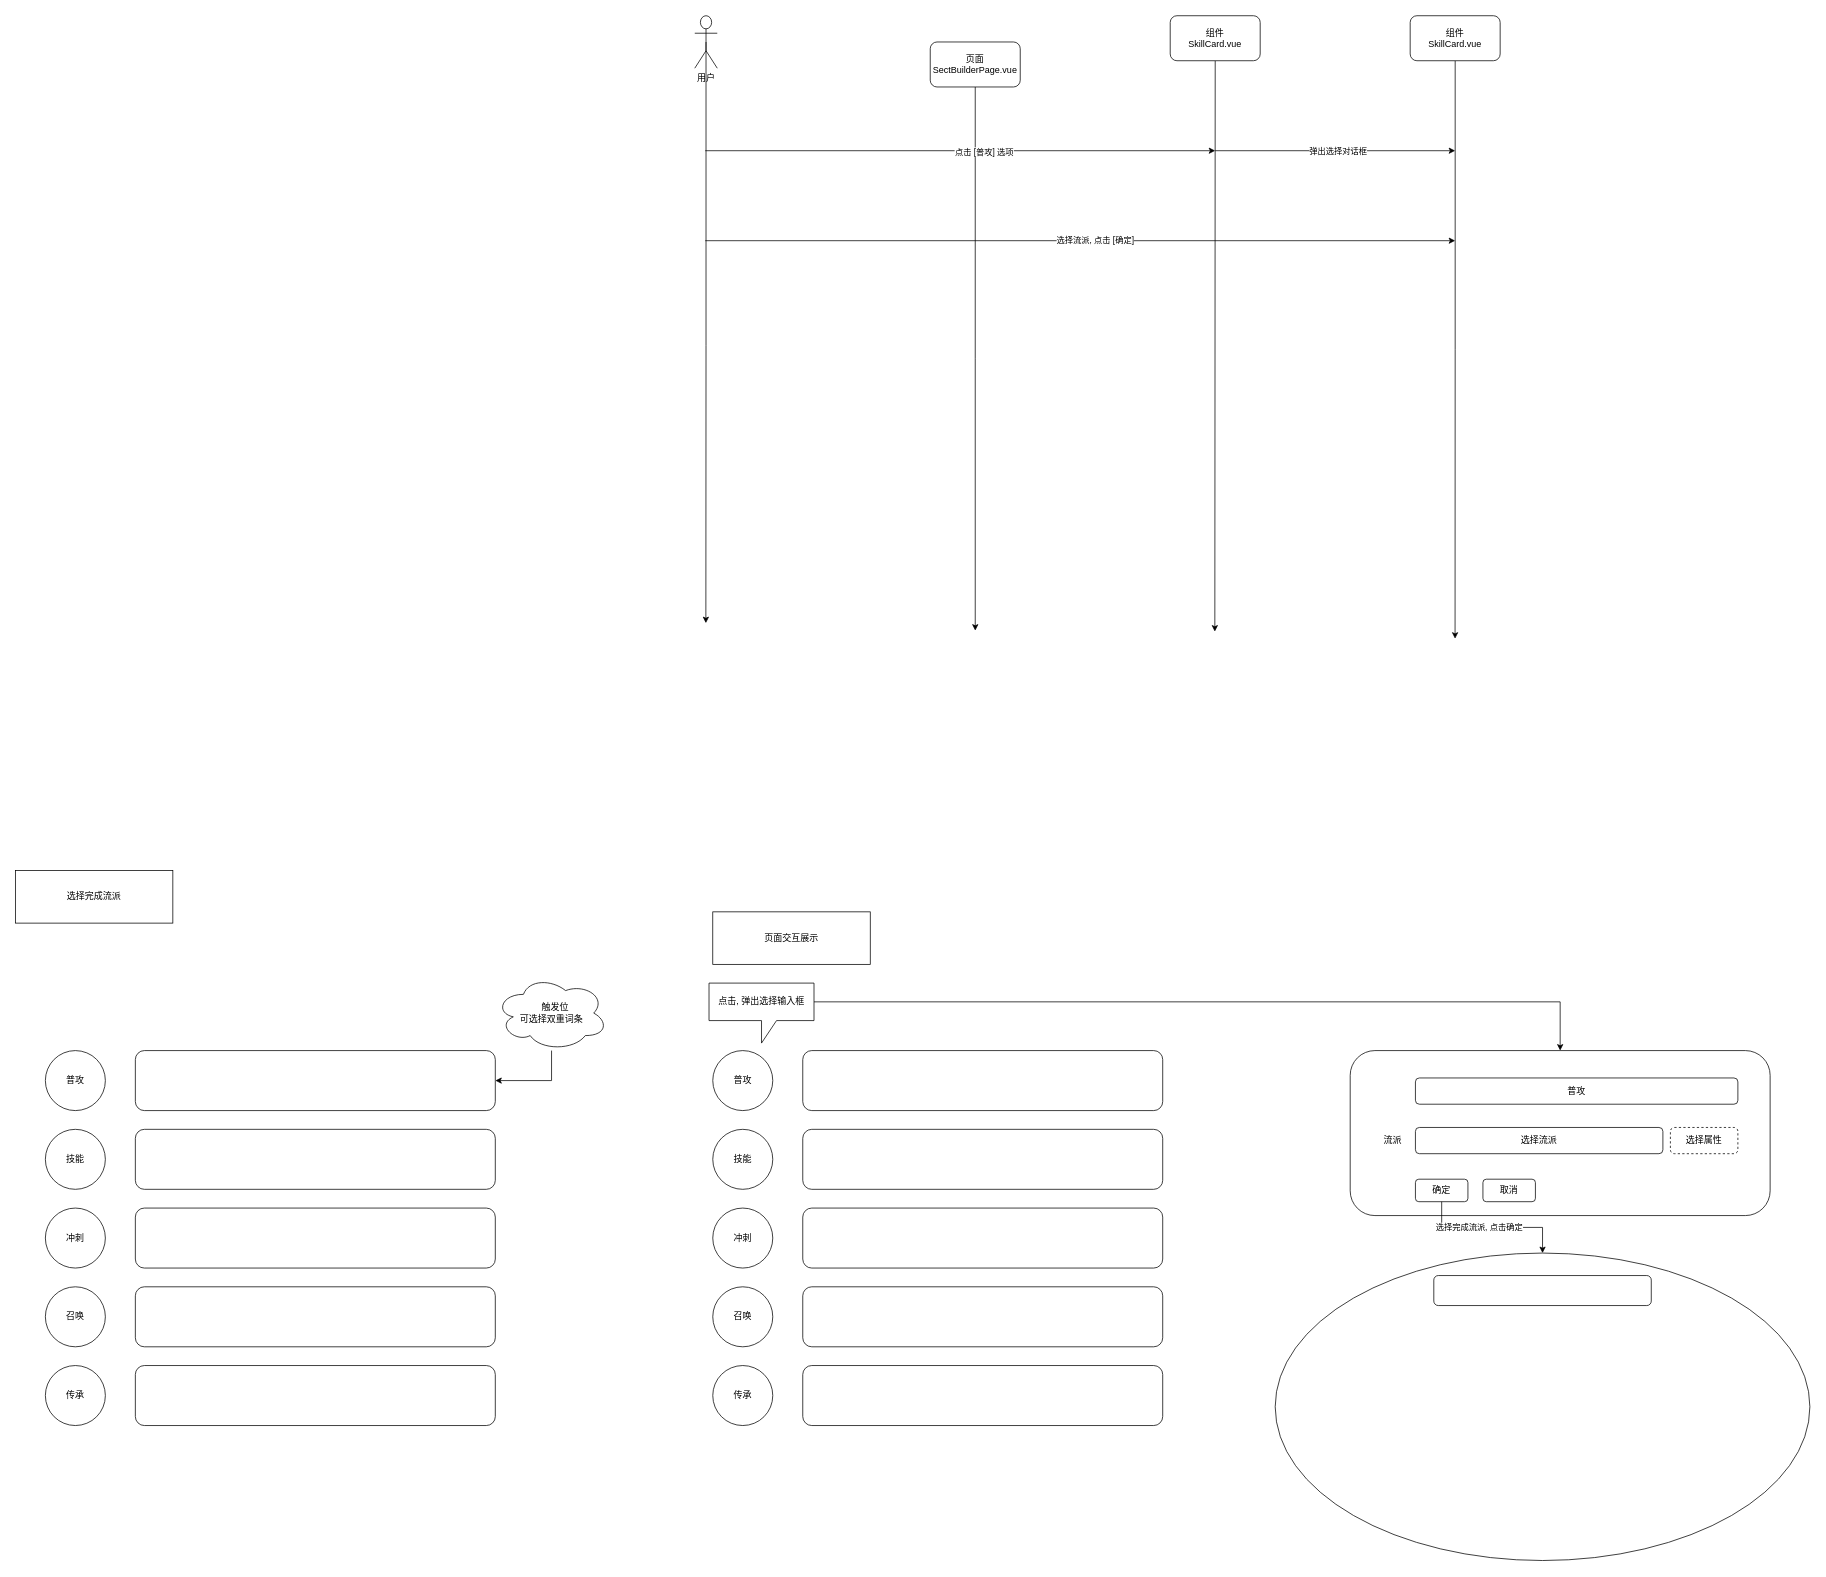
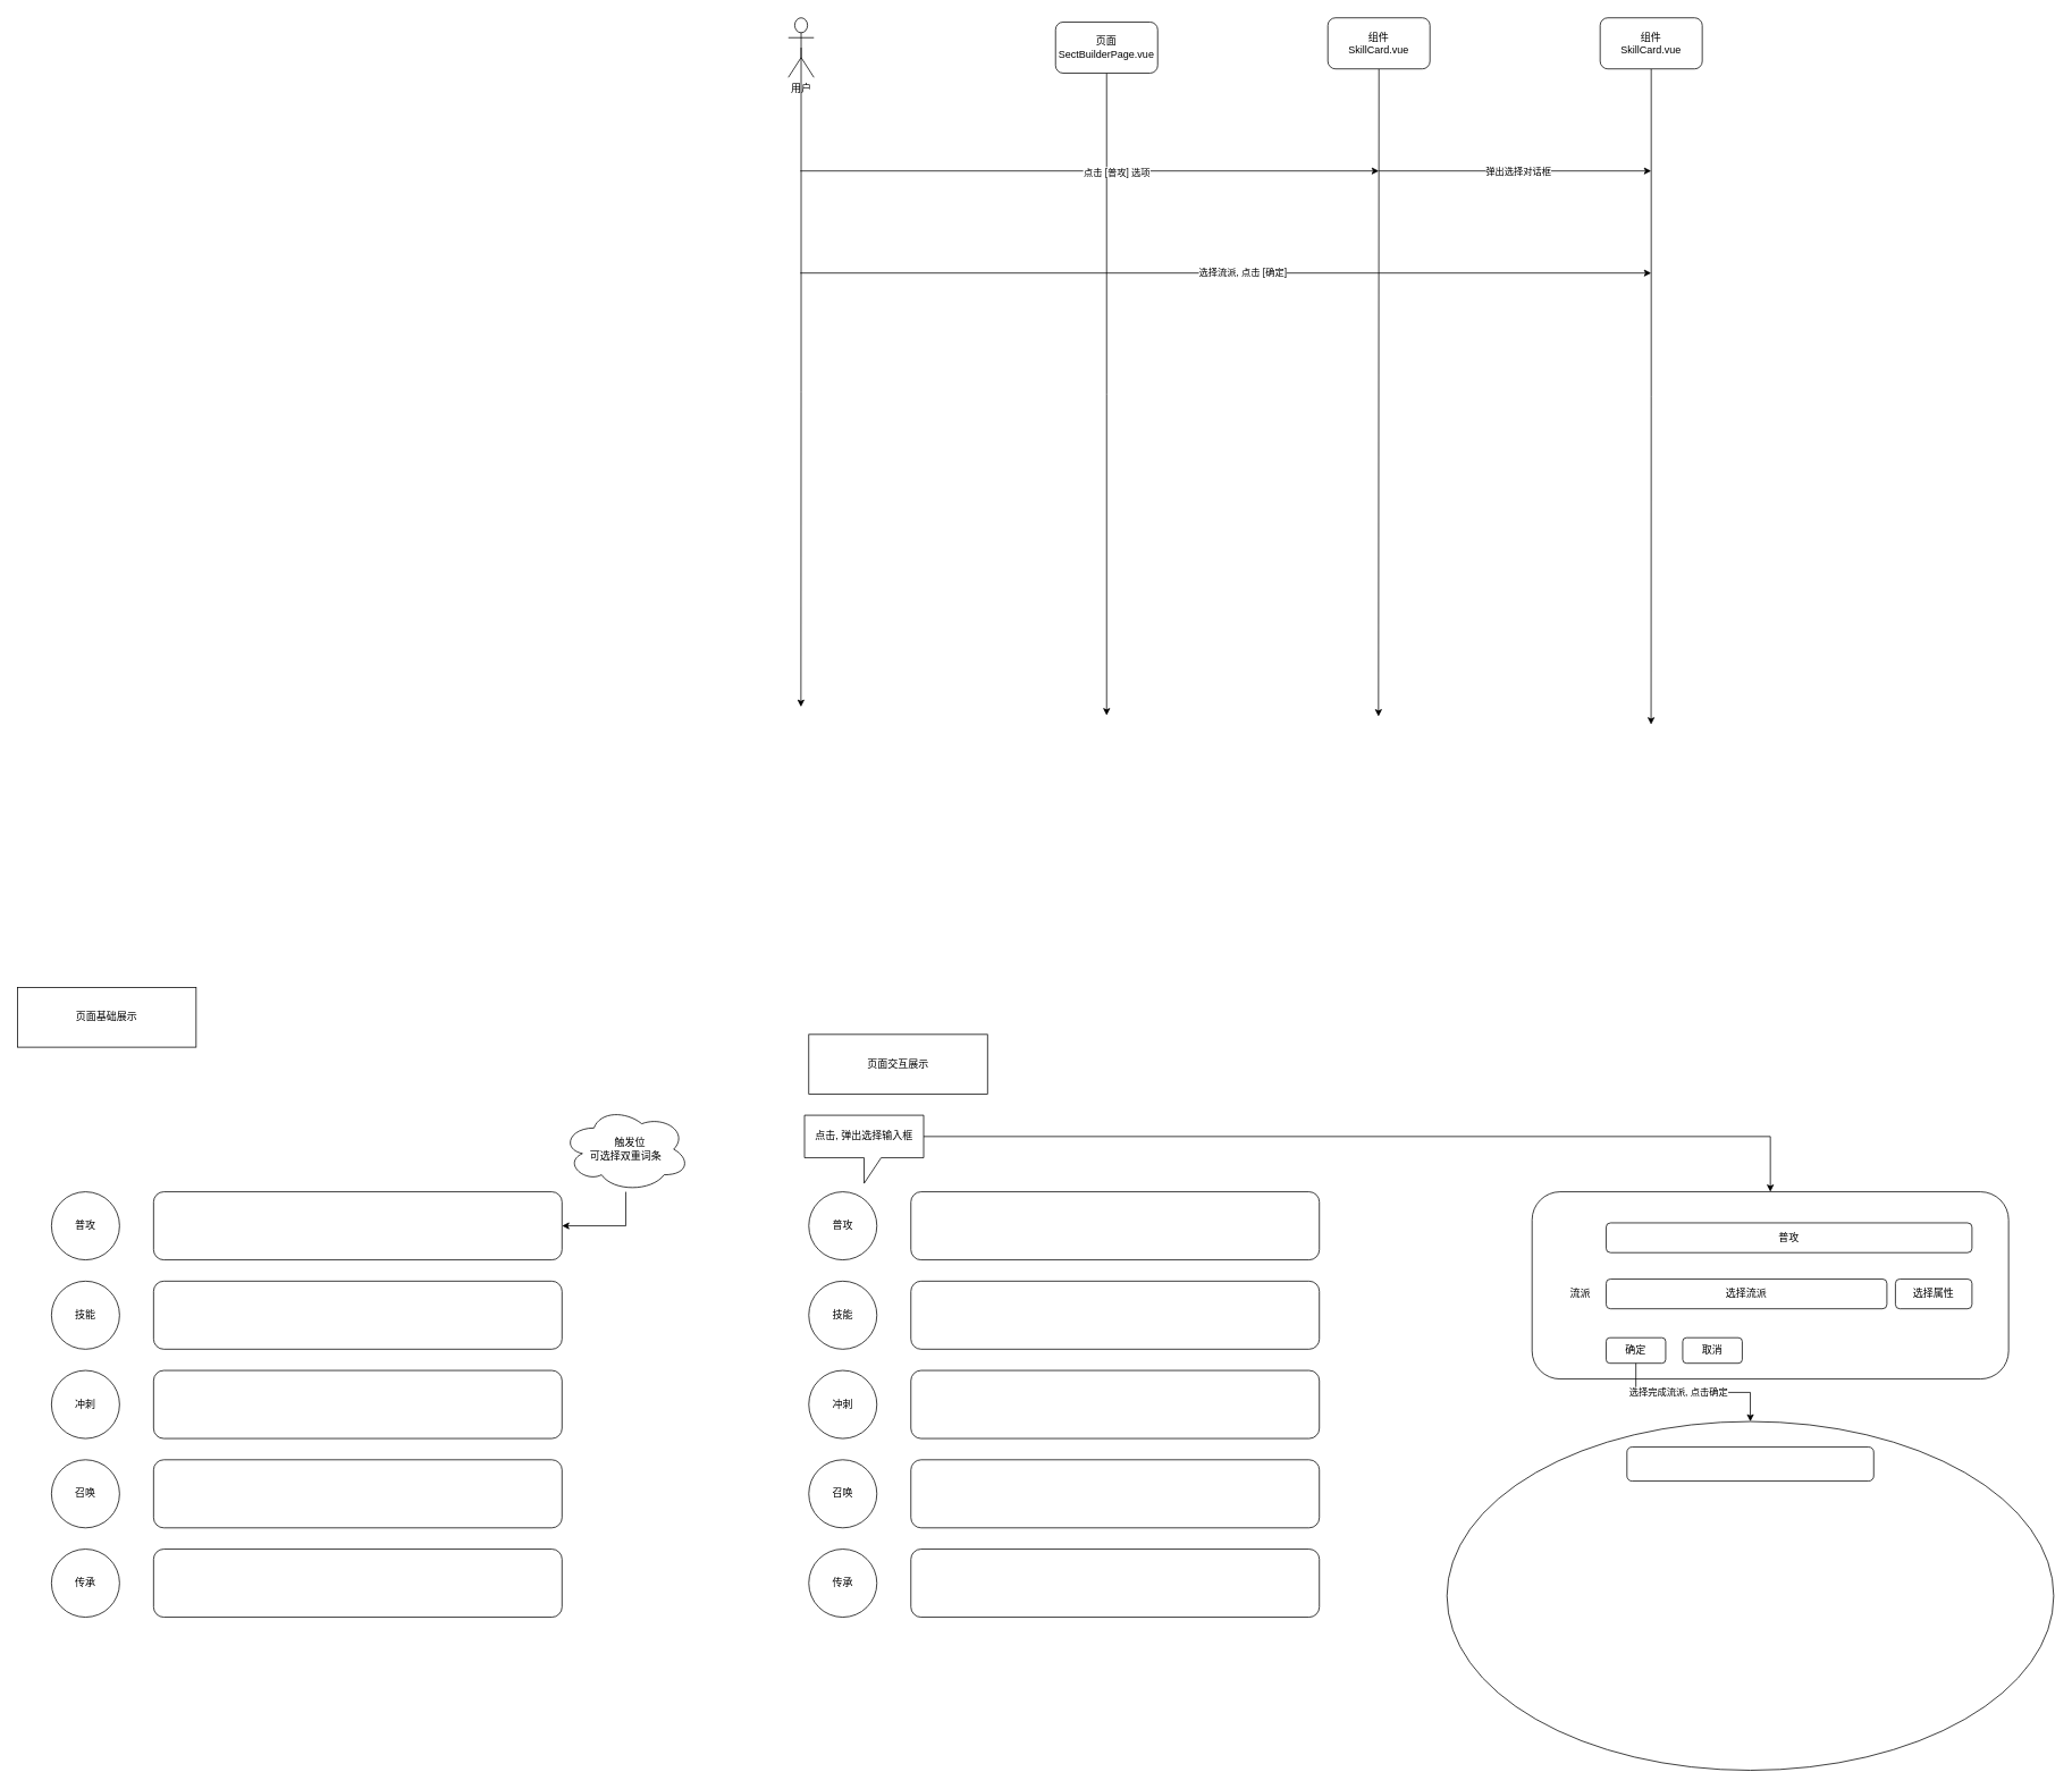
  <mxCell id="0" />
  <mxCell id="1" parent="0" />
  <mxCell id="2" value="普攻" style="ellipse;whiteSpace=wrap;html=1;aspect=fixed;" vertex="1" parent="1"><mxGeometry x="60" y="1400" width="80" height="80" as="geometry" /></mxCell>
  <mxCell id="3" value="技能" style="ellipse;whiteSpace=wrap;html=1;aspect=fixed;" vertex="1" parent="1"><mxGeometry x="60" y="1505" width="80" height="80" as="geometry" /></mxCell>
  <mxCell id="4" value="冲刺" style="ellipse;whiteSpace=wrap;html=1;aspect=fixed;" vertex="1" parent="1"><mxGeometry x="60" y="1610" width="80" height="80" as="geometry" /></mxCell>
  <mxCell id="5" value="召唤" style="ellipse;whiteSpace=wrap;html=1;aspect=fixed;" vertex="1" parent="1"><mxGeometry x="60" y="1715" width="80" height="80" as="geometry" /></mxCell>
  <mxCell id="6" value="传承" style="ellipse;whiteSpace=wrap;html=1;aspect=fixed;" vertex="1" parent="1"><mxGeometry x="60" y="1820" width="80" height="80" as="geometry" /></mxCell>
  <mxCell id="7" value="" style="rounded=1;whiteSpace=wrap;html=1;" vertex="1" parent="1"><mxGeometry x="180" y="1400" width="480" height="80" as="geometry" /></mxCell>
  <mxCell id="8" style="edgeStyle=orthogonalEdgeStyle;rounded=0;orthogonalLoop=1;jettySize=auto;html=1;entryX=1;entryY=0.5;entryDx=0;entryDy=0;" edge="1" parent="1" source="9" target="7"><mxGeometry relative="1" as="geometry" /></mxCell>
  <mxCell id="9" value="&amp;nbsp; &amp;nbsp;触发位&lt;div&gt;可选择双重词条&lt;/div&gt;" style="ellipse;shape=cloud;whiteSpace=wrap;html=1;" vertex="1" parent="1"><mxGeometry x="660" y="1300" width="150" height="100" as="geometry" /></mxCell>
  <mxCell id="10" value="" style="rounded=1;whiteSpace=wrap;html=1;" vertex="1" parent="1"><mxGeometry x="180" y="1505" width="480" height="80" as="geometry" /></mxCell>
  <mxCell id="11" value="" style="rounded=1;whiteSpace=wrap;html=1;" vertex="1" parent="1"><mxGeometry x="180" y="1610" width="480" height="80" as="geometry" /></mxCell>
  <mxCell id="12" value="" style="rounded=1;whiteSpace=wrap;html=1;" vertex="1" parent="1"><mxGeometry x="180" y="1715" width="480" height="80" as="geometry" /></mxCell>
  <mxCell id="13" value="" style="rounded=1;whiteSpace=wrap;html=1;" vertex="1" parent="1"><mxGeometry x="180" y="1820" width="480" height="80" as="geometry" /></mxCell>
- <mxCell id="14" value="选择完成流派" style="rounded=0;whiteSpace=wrap;html=1;" vertex="1" parent="1"><mxGeometry width="210" height="70" as="geometry" x="20" y="1160" /></mxCell>
+ <mxCell id="14" value="页面基础展示" style="rounded=0;whiteSpace=wrap;html=1;" vertex="1" parent="1"><mxGeometry width="210" height="70" as="geometry" x="20" y="1160" /></mxCell>
  <mxCell id="15" value="页面交互展示" style="rounded=0;whiteSpace=wrap;html=1;" vertex="1" parent="1"><mxGeometry x="950" y="1215" width="210" height="70" as="geometry" /></mxCell>
  <mxCell id="16" value="普攻" style="ellipse;whiteSpace=wrap;html=1;aspect=fixed;" vertex="1" parent="1"><mxGeometry x="950" y="1400" width="80" height="80" as="geometry" /></mxCell>
  <mxCell id="17" value="技能" style="ellipse;whiteSpace=wrap;html=1;aspect=fixed;" vertex="1" parent="1"><mxGeometry x="950" y="1505" width="80" height="80" as="geometry" /></mxCell>
  <mxCell id="18" value="冲刺" style="ellipse;whiteSpace=wrap;html=1;aspect=fixed;" vertex="1" parent="1"><mxGeometry x="950" y="1610" width="80" height="80" as="geometry" /></mxCell>
  <mxCell id="19" value="召唤" style="ellipse;whiteSpace=wrap;html=1;aspect=fixed;" vertex="1" parent="1"><mxGeometry x="950" y="1715" width="80" height="80" as="geometry" /></mxCell>
  <mxCell id="20" value="传承" style="ellipse;whiteSpace=wrap;html=1;aspect=fixed;" vertex="1" parent="1"><mxGeometry x="950" y="1820" width="80" height="80" as="geometry" /></mxCell>
  <mxCell id="21" value="" style="rounded=1;whiteSpace=wrap;html=1;" vertex="1" parent="1"><mxGeometry x="1070" y="1400" width="480" height="80" as="geometry" /></mxCell>
  <mxCell id="22" value="" style="rounded=1;whiteSpace=wrap;html=1;" vertex="1" parent="1"><mxGeometry x="1070" y="1505" width="480" height="80" as="geometry" /></mxCell>
  <mxCell id="23" value="" style="rounded=1;whiteSpace=wrap;html=1;" vertex="1" parent="1"><mxGeometry x="1070" y="1610" width="480" height="80" as="geometry" /></mxCell>
  <mxCell id="24" value="" style="rounded=1;whiteSpace=wrap;html=1;" vertex="1" parent="1"><mxGeometry x="1070" y="1715" width="480" height="80" as="geometry" /></mxCell>
  <mxCell id="25" value="" style="rounded=1;whiteSpace=wrap;html=1;" vertex="1" parent="1"><mxGeometry x="1070" y="1820" width="480" height="80" as="geometry" /></mxCell>
  <mxCell id="26" style="edgeStyle=orthogonalEdgeStyle;rounded=0;orthogonalLoop=1;jettySize=auto;html=1;exitX=0;exitY=0;exitDx=140;exitDy=25;exitPerimeter=0;entryX=0.5;entryY=0;entryDx=0;entryDy=0;" edge="1" parent="1" source="27" target="28"><mxGeometry relative="1" as="geometry" /></mxCell>
  <mxCell id="27" value="点击, 弹出选择输入框" style="shape=callout;whiteSpace=wrap;html=1;perimeter=calloutPerimeter;" vertex="1" parent="1"><mxGeometry x="945" y="1310" width="140" height="80" as="geometry" /></mxCell>
  <mxCell id="28" value="" style="rounded=1;whiteSpace=wrap;html=1;" vertex="1" parent="1"><mxGeometry x="1800" y="1400" width="560" height="220" as="geometry" /></mxCell>
  <mxCell id="29" value="" style="group" vertex="1" connectable="0" parent="1"><mxGeometry x="1827" y="1436.5" width="490" height="165" as="geometry" /></mxCell>
  <mxCell id="30" value="" style="group" vertex="1" connectable="0" parent="29"><mxGeometry x="60" y="135" width="160" height="30" as="geometry" /></mxCell>
  <mxCell id="31" value="确定" style="rounded=1;whiteSpace=wrap;html=1;" vertex="1" parent="30"><mxGeometry width="70" height="30" as="geometry" /></mxCell>
  <mxCell id="32" value="取消" style="rounded=1;whiteSpace=wrap;html=1;" vertex="1" parent="30"><mxGeometry x="90" width="70" height="30" as="geometry" /></mxCell>
  <mxCell id="33" value="" style="group" vertex="1" connectable="0" parent="29"><mxGeometry y="66" width="490" height="35" as="geometry" /></mxCell>
  <mxCell id="34" value="流派" style="text;html=1;align=center;verticalAlign=middle;whiteSpace=wrap;rounded=0;" vertex="1" parent="33"><mxGeometry y="2.5" width="60" height="30" as="geometry" /></mxCell>
  <mxCell id="35" value="选择流派" style="rounded=1;whiteSpace=wrap;html=1;" vertex="1" parent="33"><mxGeometry x="60" width="330" height="35" as="geometry" /></mxCell>
- <mxCell id="36" value="选择属性" style="rounded=1;whiteSpace=wrap;html=1;dashed=1;" vertex="1" parent="33"><mxGeometry x="400" width="90" height="35" as="geometry" /></mxCell>
+ <mxCell id="36" value="选择属性" style="rounded=1;whiteSpace=wrap;html=1;" vertex="1" parent="33"><mxGeometry x="400" width="90" height="35" as="geometry" /></mxCell>
  <mxCell id="37" value="" style="group" vertex="1" connectable="0" parent="29"><mxGeometry width="490" height="35" as="geometry" /></mxCell>
  <mxCell id="38" value="普攻" style="rounded=1;whiteSpace=wrap;html=1;" vertex="1" parent="37"><mxGeometry x="60" width="430" height="35" as="geometry" /></mxCell>
  <mxCell id="39" style="edgeStyle=orthogonalEdgeStyle;rounded=0;orthogonalLoop=1;jettySize=auto;html=1;exitX=0.5;exitY=1;exitDx=0;exitDy=0;entryX=0.5;entryY=0;entryDx=0;entryDy=0;" edge="1" parent="1" source="31" target="41"><mxGeometry relative="1" as="geometry"><mxPoint x="2040" y="1700" as="targetPoint" /></mxGeometry></mxCell>
  <mxCell id="40" value="选择完成流派, 点击确定" style="edgeLabel;html=1;align=center;verticalAlign=middle;resizable=0;points=[];" vertex="1" connectable="0" parent="39"><mxGeometry x="-0.173" relative="1" as="geometry"><mxPoint as="offset" /></mxGeometry></mxCell>
  <mxCell id="41" value="" style="ellipse;whiteSpace=wrap;html=1;" vertex="1" parent="1"><mxGeometry x="1700" y="1670" width="713" height="410" as="geometry" /></mxCell>
  <mxCell id="42" value="" style="rounded=1;whiteSpace=wrap;html=1;" vertex="1" parent="1"><mxGeometry x="1911.5" y="1700" width="290" height="40" as="geometry" /></mxCell>
  <mxCell id="43" style="edgeStyle=orthogonalEdgeStyle;rounded=0;orthogonalLoop=1;jettySize=auto;html=1;exitX=0.5;exitY=0.5;exitDx=0;exitDy=0;exitPerimeter=0;" edge="1" parent="1" source="44"><mxGeometry relative="1" as="geometry"><mxPoint x="940.778" y="830" as="targetPoint" /></mxGeometry></mxCell>
  <mxCell id="44" value="用户" style="shape=umlActor;verticalLabelPosition=bottom;verticalAlign=top;html=1;outlineConnect=0;" vertex="1" parent="1"><mxGeometry x="926" y="20" width="30" height="70" as="geometry" /></mxCell>
  <mxCell id="45" style="edgeStyle=orthogonalEdgeStyle;rounded=0;orthogonalLoop=1;jettySize=auto;html=1;exitX=0.5;exitY=1;exitDx=0;exitDy=0;" edge="1" parent="1" source="46"><mxGeometry relative="1" as="geometry"><mxPoint x="1300" y="840" as="targetPoint" /></mxGeometry></mxCell>
- <mxCell id="46" value="页面&lt;div&gt;SectBuilderPage.vue&lt;br&gt;&lt;/div&gt;" style="rounded=1;whiteSpace=wrap;html=1;" vertex="1" parent="1"><mxGeometry x="1240" y="55" width="120" height="60" as="geometry" /></mxCell>
+ <mxCell id="46" value="页面&lt;div&gt;SectBuilderPage.vue&lt;br&gt;&lt;/div&gt;" style="rounded=1;whiteSpace=wrap;html=1;" vertex="1" parent="1"><mxGeometry x="1240" y="25" width="120" height="60" as="geometry" /></mxCell>
  <mxCell id="47" value="" style="endArrow=classic;html=1;rounded=0;" edge="1" parent="1"><mxGeometry width="50" height="50" relative="1" as="geometry"><mxPoint x="940" y="200" as="sourcePoint" /><mxPoint x="1620" y="200" as="targetPoint" /></mxGeometry></mxCell>
  <mxCell id="48" value="点击 [普攻] 选项" style="edgeLabel;html=1;align=center;verticalAlign=middle;resizable=0;points=[];" vertex="1" connectable="0" parent="47"><mxGeometry x="0.092" y="-1" relative="1" as="geometry"><mxPoint as="offset" /></mxGeometry></mxCell>
  <mxCell id="49" value="" style="endArrow=classic;html=1;rounded=0;" edge="1" parent="1"><mxGeometry width="50" height="50" relative="1" as="geometry"><mxPoint x="940" y="320" as="sourcePoint" /><mxPoint x="1940" y="320" as="targetPoint" /></mxGeometry></mxCell>
  <mxCell id="50" value="选择流派, 点击 [确定]" style="edgeLabel;html=1;align=center;verticalAlign=middle;resizable=0;points=[];" vertex="1" connectable="0" parent="49"><mxGeometry x="0.038" y="2" relative="1" as="geometry"><mxPoint as="offset" /></mxGeometry></mxCell>
  <mxCell id="51" style="edgeStyle=orthogonalEdgeStyle;rounded=0;orthogonalLoop=1;jettySize=auto;html=1;exitX=0.5;exitY=1;exitDx=0;exitDy=0;" edge="1" parent="1" source="52"><mxGeometry relative="1" as="geometry"><mxPoint x="1619.5" y="841.25" as="targetPoint" /></mxGeometry></mxCell>
  <mxCell id="52" value="组件&lt;div&gt;SkillCard.vue&lt;br&gt;&lt;/div&gt;" style="rounded=1;whiteSpace=wrap;html=1;" vertex="1" parent="1"><mxGeometry x="1560" y="20" width="120" height="60" as="geometry" /></mxCell>
  <mxCell id="53" style="edgeStyle=orthogonalEdgeStyle;rounded=0;orthogonalLoop=1;jettySize=auto;html=1;exitX=0.5;exitY=1;exitDx=0;exitDy=0;" edge="1" parent="1" source="54"><mxGeometry relative="1" as="geometry"><mxPoint x="1939.852" y="850.741" as="targetPoint" /></mxGeometry></mxCell>
  <mxCell id="54" value="组件&lt;div&gt;SkillCard.vue&lt;br&gt;&lt;/div&gt;" style="rounded=1;whiteSpace=wrap;html=1;" vertex="1" parent="1"><mxGeometry x="1880" y="20" width="120" height="60" as="geometry" /></mxCell>
  <mxCell id="55" value="" style="endArrow=classic;html=1;rounded=0;" edge="1" parent="1"><mxGeometry width="50" height="50" relative="1" as="geometry"><mxPoint x="1620" y="200" as="sourcePoint" /><mxPoint x="1940" y="200" as="targetPoint" /></mxGeometry></mxCell>
  <mxCell id="56" value="弹出选择对话框" style="edgeLabel;html=1;align=center;verticalAlign=middle;resizable=0;points=[];" vertex="1" connectable="0" parent="55"><mxGeometry x="0.02" relative="1" as="geometry"><mxPoint as="offset" /></mxGeometry></mxCell>
